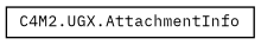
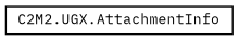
  digraph {
    rankdir=TB
    fontname="IBM Plex Mono"
-   n1 [color=black fillcolor=white fontname="IBM Plex Mono" fontsize=10 height=0.2 label="C4M2.UGX.AttachmentInfo" shape=record style=filled width=0.4]
+   n1 [color=black fillcolor=white fontname="IBM Plex Mono" fontsize=10 height=0.2 label="C2M2.UGX.AttachmentInfo" shape=record style=filled width=0.4]
  }
